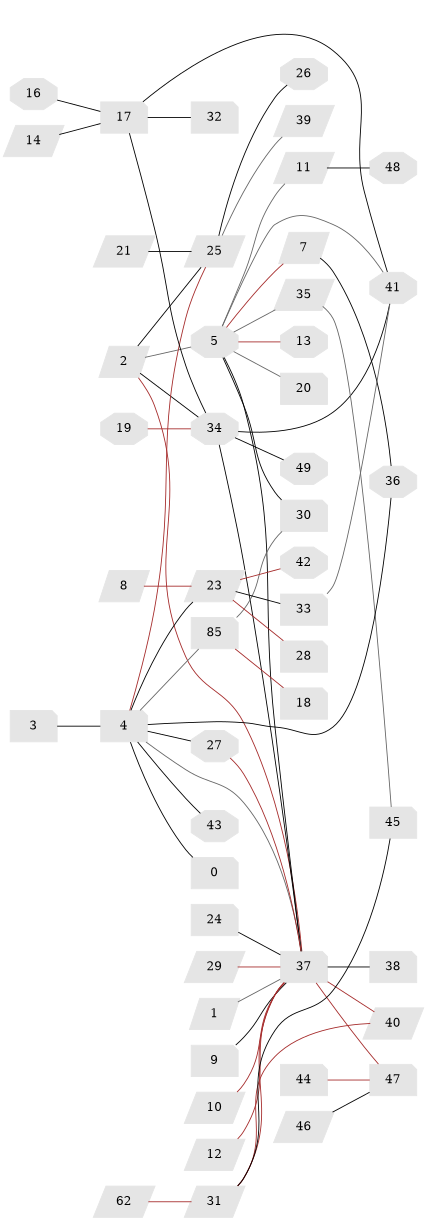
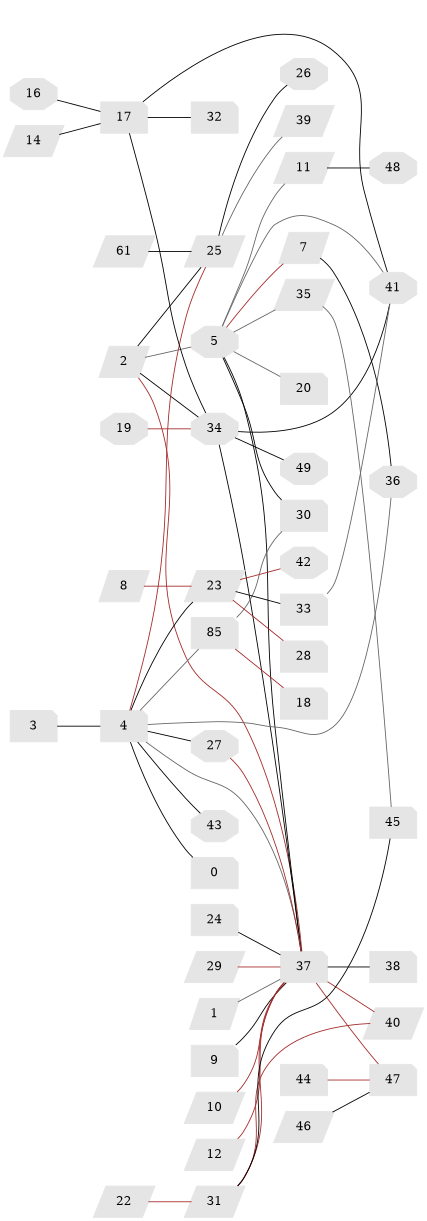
  graph {
    rankdir=LR
    node [color=gray90 shape=note style=filled]
    edge [color=black weight=1.0]
    37
    1 [shape=parallelogram]
    40 [shape=parallelogram]
    38
    47
    2 [shape=parallelogram]
    5 [shape=octagon]
    25 [shape=parallelogram]
    34 [shape=octagon]
    7 [shape=parallelogram]
    11 [shape=parallelogram]
-   13 [shape=octagon]
    20
    30
    35 [shape=parallelogram]
    41 [shape=octagon]
    26 [shape=octagon]
    39 [shape=parallelogram]
    49 [shape=octagon]
    3
    4
    n22 [label=0]
    n23 [label=85]
    23 [shape=parallelogram]
    27 [shape=octagon]
    36 [shape=octagon]
    43 [shape=octagon]
    18
    28
    33
    42 [shape=octagon]
    48 [shape=octagon]
    45
    8 [shape=parallelogram]
    9
    10 [shape=parallelogram]
    12 [shape=parallelogram]
    17
    14 [shape=parallelogram]
    32
    16 [shape=octagon]
    19 [shape=octagon]
-   21 [shape=parallelogram]
-   22 [shape=parallelogram label=62]
+   21 [shape=parallelogram label=61]
+   22 [shape=parallelogram]
    31 [shape=parallelogram]
    24
    29 [shape=parallelogram]
    44
    46 [shape=parallelogram]
    37 -- 40 [color=brown]
    37 -- 38
    37 -- 47 [color=brown]
    1 -- 37 [color=gray40]
    2 -- 37 [color=brown]
    2 -- 5 [color=gray40]
    2 -- 25
    2 -- 34
    5 -- 37
    5 -- 7 [color=brown]
    5 -- 11 [color=gray40]
-   5 -- 13 [color=brown]
    5 -- 20 [color=gray40]
    5 -- 30
    5 -- 35 [color=gray40]
    5 -- 41 [color=gray40]
    25 -- 26
    25 -- 39 [color=gray40]
    34 -- 37
    34 -- 41
    34 -- 49
    7 -- 36
    11 -- 48
    35 -- 45 [color=gray40]
    3 -- 4
    4 -- 37 [color=gray40]
    4 -- 25 [color=brown]
    4 -- n22
    4 -- n23 [color=gray40]
    4 -- 23
    4 -- 27
-   4 -- 36
+   4 -- 36 [color=gray40]
    4 -- 43
    n23 -- 30 [color=gray40]
    n23 -- 18 [color=brown]
    23 -- 28 [color=brown]
    23 -- 33
    23 -- 42 [color=brown]
    27 -- 37 [color=brown]
    33 -- 41 [color=gray40]
    8 -- 23 [color=brown]
    9 -- 37
    10 -- 37 [color=brown]
    12 -- 37 [color=brown]
    17 -- 34
    17 -- 41
    17 -- 32
    14 -- 17
    16 -- 17
    19 -- 34 [color=brown]
    21 -- 25
    22 -- 31 [color=brown]
    31 -- 37 [color=brown]
    31 -- 40 [color=brown]
    31 -- 45
    24 -- 37
    29 -- 37 [color=brown]
    44 -- 47 [color=brown]
    46 -- 47
  }
